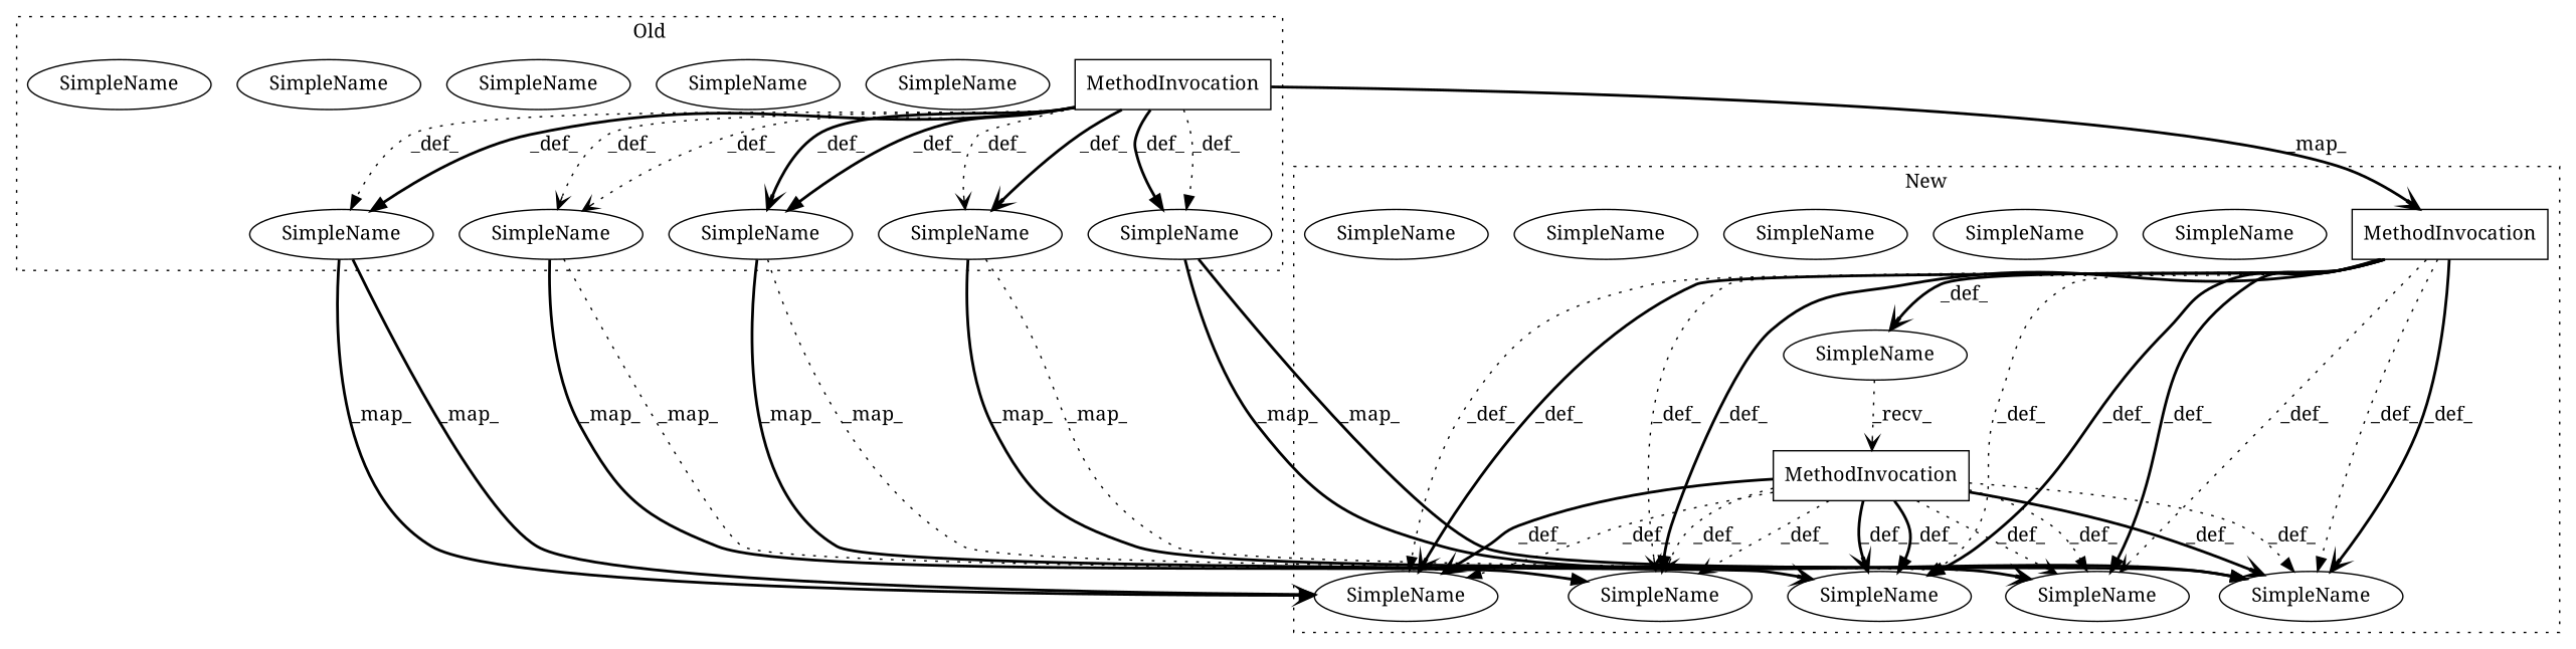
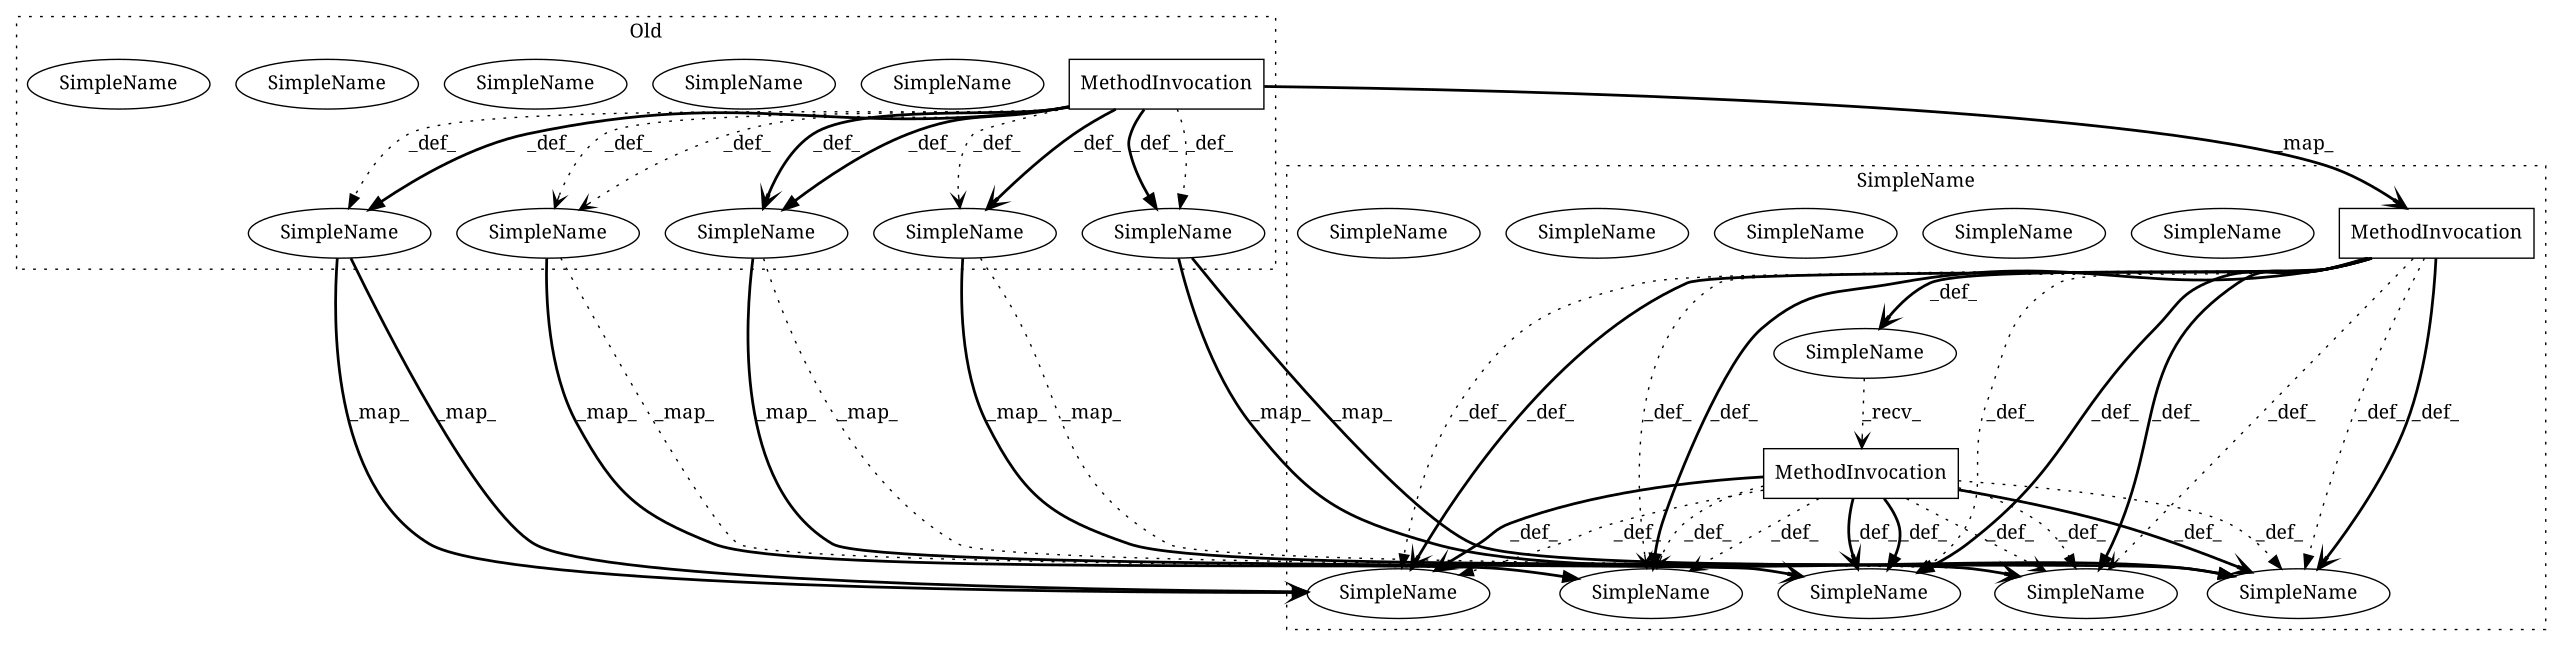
  digraph {
    fontname="Noto Serif"
    node [a=42 l=19 s=2797 shape=ellipse fontname="Noto Serif"]
    edge [style=bold arrowhead=vee fontname="Noto Serif"]
    n1 [a=32 l="9,1" label=MethodInvocation s="2035,2047" shape=box]
    n2 [label=SimpleName s=2429]
    n3 [label=SimpleName]
    n4 [l=10 label=SimpleName s=2013]
    n5 [label=SimpleName s=2429]
    n6 [label=SimpleName s=2729]
    n7 [label=SimpleName]
    n8 [l=10 label=SimpleName s=2180]
    n9 [l=10 label=SimpleName s=2180]
    n10 [l=10 label=SimpleName s=2013]
    n11 [label=SimpleName s=2729]
    n12 [a=32 l=6 label=MethodInvocation s=2110 shape=box]
    n13 [a=32 l="9,1" label=MethodInvocation s="2096,2108" shape=box]
    n14 [label=SimpleName s=2865]
    n15 [l=10 label=SimpleName s=2248]
    n16 [label=SimpleName s=2865]
    n17 [label=SimpleName s=2497]
    n18 [label=SimpleName l="" s=""]
    n19 [l=10 label=SimpleName s=2248]
    n20 [label=SimpleName s=2497]
    n21 [l=10 label=SimpleName s=2074]
    n22 [label=SimpleName]
    n23 [label=SimpleName]
    n24 [l=10 label=SimpleName s=2074]
    subgraph cluster_1 {
      label=Old
      style=dotted
      n1
      n2
      n3
      n4
      n5
      n6
      n7
      n8
      n9
      n10
      n11
    }
    subgraph cluster_2 {
-     label=New
+     label=SimpleName
      style=dotted
      n12
      n13
      n14
      n15
      n16
      n17
      n18
      n19
      n20
      n21
      n22
      n23
      n24
    }
    n1 -> n2 [label=_def_ arrowhead=normal]
    n1 -> n2 [label=_def_]
    n1 -> n4 [label=_def_ style=dotted]
    n1 -> n4 [label=_def_]
    n1 -> n7 [label=_def_ style=dotted arrowhead=normal]
    n1 -> n7 [label=_def_ arrowhead=normal]
    n1 -> n9 [label=_def_ style=dotted]
    n1 -> n9 [label=_def_ style=dotted]
    n1 -> n11 [label=_def_ style=dotted arrowhead=normal]
    n1 -> n11 [label=_def_ arrowhead=normal]
    n1 -> n13 [label=_map_]
    n2 -> n20 [label=_map_]
    n2 -> n20 [label=_map_ style=dotted]
    n4 -> n24 [label=_map_ style=dotted]
    n4 -> n24 [label=_map_]
    n7 -> n16 [label=_map_]
    n7 -> n16 [label=_map_ arrowhead=normal]
    n9 -> n15 [label=_map_ style=dotted arrowhead=normal]
    n9 -> n15 [label=_map_ arrowhead=normal]
    n11 -> n23 [label=_map_ arrowhead=normal]
    n11 -> n23 [label=_map_ arrowhead=normal]
    n12 -> n15 [label=_def_ style=dotted]
    n12 -> n15 [label=_def_ style=dotted]
    n12 -> n16 [label=_def_]
    n12 -> n16 [label=_def_ style=dotted arrowhead=normal]
    n12 -> n20 [label=_def_]
    n12 -> n20 [label=_def_ arrowhead=normal]
    n12 -> n23 [label=_def_]
    n12 -> n23 [label=_def_ style=dotted arrowhead=normal]
    n12 -> n24 [label=_def_ style=dotted]
    n12 -> n24 [label=_def_ style=dotted arrowhead=normal]
    n13 -> n15 [label=_def_ style=dotted]
    n13 -> n15 [label=_def_ arrowhead=normal]
    n13 -> n16 [label=_def_]
    n13 -> n16 [label=_def_ style=dotted arrowhead=normal]
    n13 -> n18 [label=_def_]
    n13 -> n20 [label=_def_ style=dotted arrowhead=normal]
    n13 -> n20 [label=_def_ arrowhead=normal]
    n13 -> n23 [label=_def_ style=dotted arrowhead=normal]
    n13 -> n23 [label=_def_]
    n13 -> n24 [label=_def_ arrowhead=normal]
    n13 -> n24 [label=_def_ style=dotted]
    n18 -> n12 [label=_recv_ style=dotted]
  }
